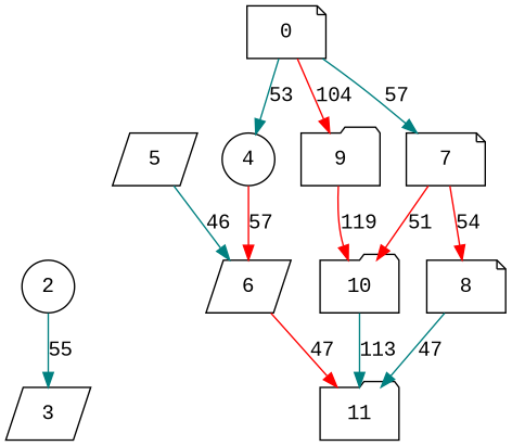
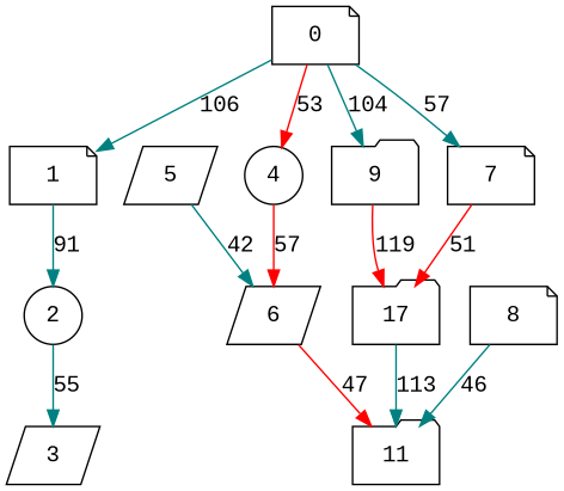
  digraph {
    fontname="Liberation Mono"
    node [fontname="Liberation Mono" shape=note]
    edge [color=teal fontname="Liberation Mono"]
    0
+   1
    4 [shape=circle]
    7
    9 [shape=folder]
    2 [shape=circle]
    6 [shape=parallelogram]
    8
-   10 [shape=folder]
+   10 [shape=folder label=17]
    3 [shape=parallelogram]
    11 [shape=folder]
    5 [shape=parallelogram]
-   0 -> 4 [label=53]
+   0 -> 1 [label=106]
+   0 -> 4 [color=red label=53]
    0 -> 7 [label=57]
-   0 -> 9 [color=red label=104]
+   0 -> 9 [label=104]
+   1 -> 2 [label=91]
    4 -> 6 [color=red label=57]
-   7 -> 8 [color=red label=54]
    7 -> 10 [color=red label=51]
    9 -> 10 [color=red label=119]
    2 -> 3 [label=55]
    6 -> 11 [color=red label=47]
-   8 -> 11 [label=47]
+   8 -> 11 [label=46]
    10 -> 11 [label=113]
-   5 -> 6 [label=46]
+   5 -> 6 [label=42]
  }
